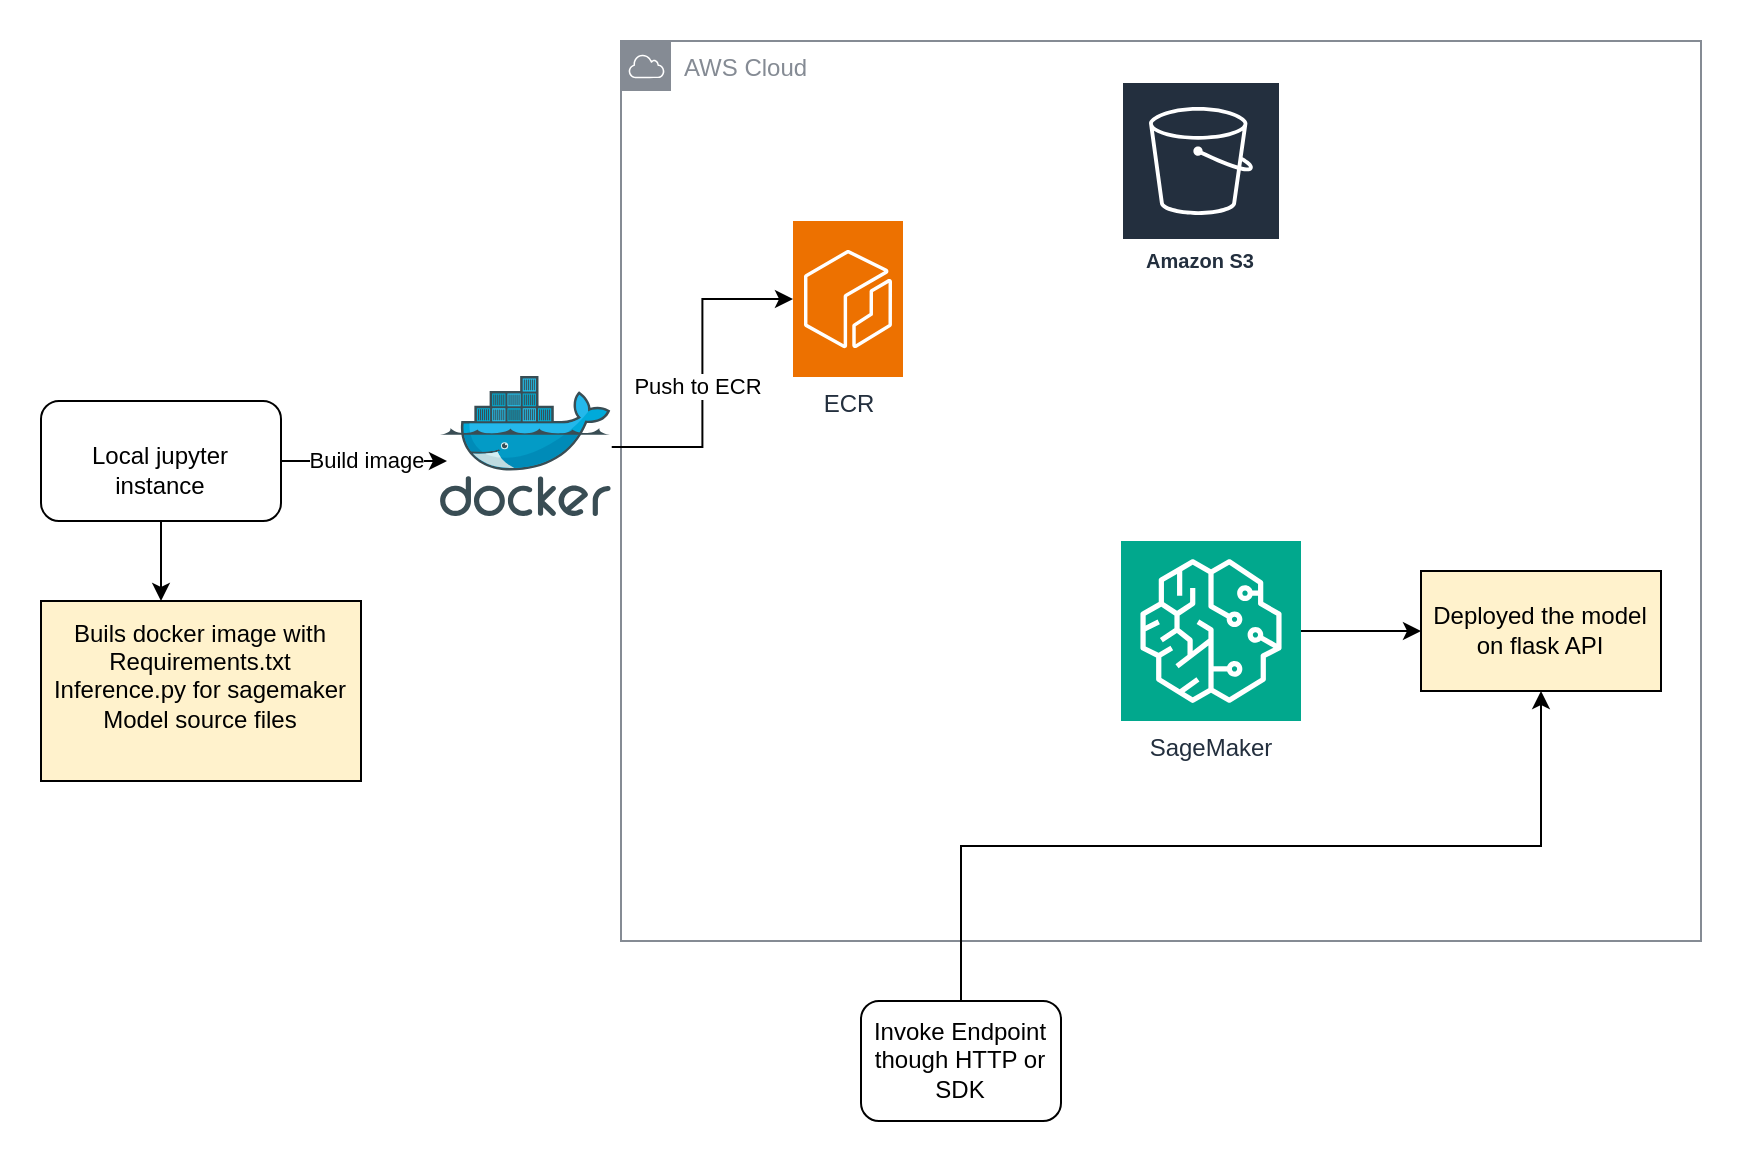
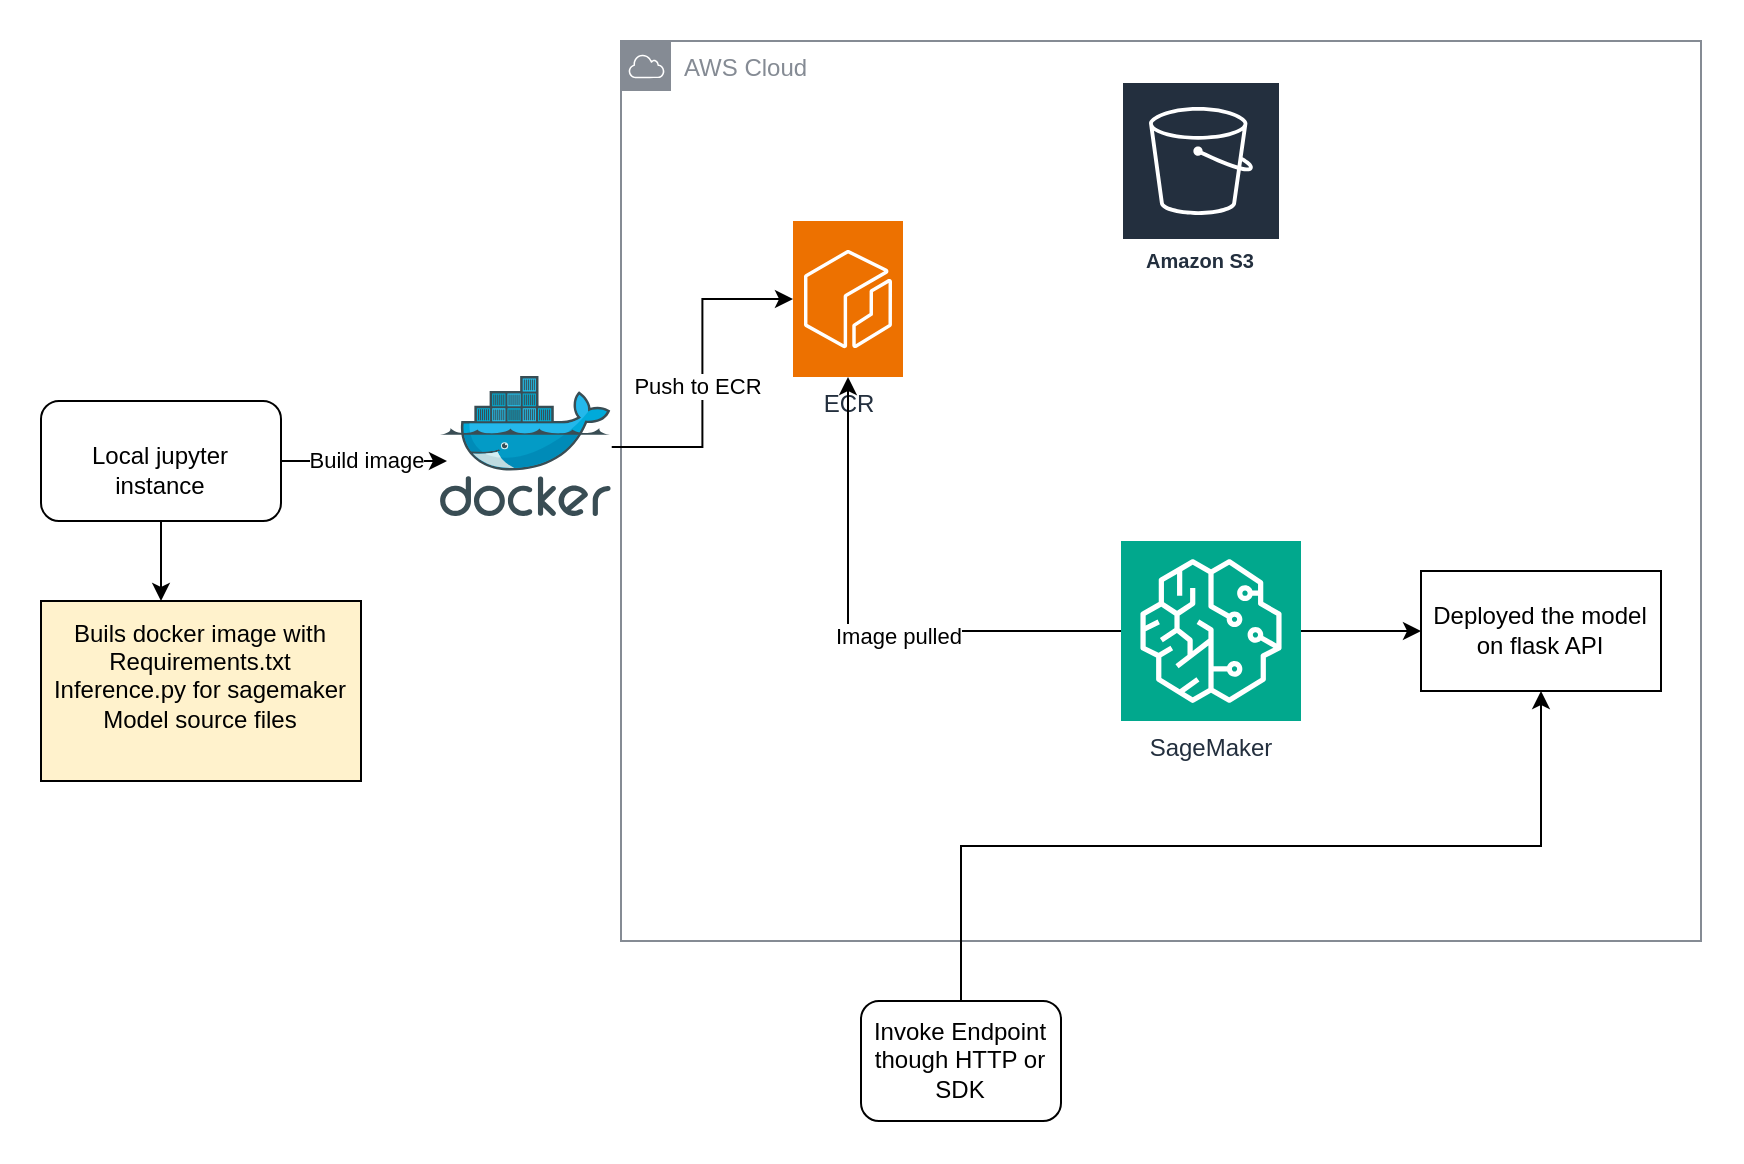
  <mxCell id="0" />
  <mxCell id="1" parent="0" />
  <mxCell id="2" value="" style="rounded=1;whiteSpace=wrap;html=1;" vertex="1" parent="1"><mxGeometry x="20" y="200" width="120" height="60" as="geometry" /></mxCell>
  <mxCell id="3" value="AWS Cloud" style="sketch=0;outlineConnect=0;gradientColor=none;html=1;whiteSpace=wrap;fontSize=12;fontStyle=0;shape=mxgraph.aws4.group;grIcon=mxgraph.aws4.group_aws_cloud;strokeColor=#858B94;fillColor=none;verticalAlign=top;align=left;spacingLeft=30;fontColor=#858B94;dashed=0;" vertex="1" parent="1"><mxGeometry x="310" y="20" width="540" height="450" as="geometry" /></mxCell>
  <mxCell id="4" value="" style="image;sketch=0;aspect=fixed;html=1;points=[];align=center;fontSize=12;image=img/lib/mscae/Docker.svg;" vertex="1" parent="1"><mxGeometry x="220" y="188" width="85.37" height="70" as="geometry" /></mxCell>
  <mxCell id="5" value="ECR" style="sketch=0;points=[[0,0,0],[0.25,0,0],[0.5,0,0],[0.75,0,0],[1,0,0],[0,1,0],[0.25,1,0],[0.5,1,0],[0.75,1,0],[1,1,0],[0,0.25,0],[0,0.5,0],[0,0.75,0],[1,0.25,0],[1,0.5,0],[1,0.75,0]];outlineConnect=0;fontColor=#232F3E;fillColor=#ED7100;strokeColor=#ffffff;dashed=0;verticalLabelPosition=bottom;verticalAlign=top;align=center;html=1;fontSize=12;fontStyle=0;aspect=fixed;shape=mxgraph.aws4.resourceIcon;resIcon=mxgraph.aws4.ecr;" vertex="1" parent="1"><mxGeometry x="396" y="110" width="55" height="78" as="geometry" /></mxCell>
  <mxCell id="6" style="edgeStyle=orthogonalEdgeStyle;rounded=0;orthogonalLoop=1;jettySize=auto;html=1;entryX=0;entryY=0.5;entryDx=0;entryDy=0;entryPerimeter=0;" edge="1" parent="1" source="4" target="5"><mxGeometry relative="1" as="geometry" /></mxCell>
  <mxCell id="7" value="Push to ECR&amp;nbsp;" style="edgeLabel;html=1;align=center;verticalAlign=middle;resizable=0;points=[];" vertex="1" connectable="0" parent="6"><mxGeometry x="-0.073" y="1" relative="1" as="geometry"><mxPoint as="offset" /></mxGeometry></mxCell>
+ <mxCell id="8" style="edgeStyle=orthogonalEdgeStyle;rounded=0;orthogonalLoop=1;jettySize=auto;html=1;" edge="1" parent="1" source="11" target="5"><mxGeometry relative="1" as="geometry" /></mxCell>
+ <mxCell id="9" value="Image pulled" style="edgeLabel;html=1;align=center;verticalAlign=middle;resizable=0;points=[];" vertex="1" connectable="0" parent="8"><mxGeometry x="-0.148" y="2" relative="1" as="geometry"><mxPoint as="offset" /></mxGeometry></mxCell>
  <mxCell id="10" style="edgeStyle=orthogonalEdgeStyle;rounded=0;orthogonalLoop=1;jettySize=auto;html=1;entryX=0;entryY=0.5;entryDx=0;entryDy=0;" edge="1" parent="1" source="11" target="15"><mxGeometry relative="1" as="geometry" /></mxCell>
  <mxCell id="11" value="SageMaker" style="sketch=0;points=[[0,0,0],[0.25,0,0],[0.5,0,0],[0.75,0,0],[1,0,0],[0,1,0],[0.25,1,0],[0.5,1,0],[0.75,1,0],[1,1,0],[0,0.25,0],[0,0.5,0],[0,0.75,0],[1,0.25,0],[1,0.5,0],[1,0.75,0]];outlineConnect=0;fontColor=#232F3E;fillColor=#01A88D;strokeColor=#ffffff;dashed=0;verticalLabelPosition=bottom;verticalAlign=top;align=center;html=1;fontSize=12;fontStyle=0;aspect=fixed;shape=mxgraph.aws4.resourceIcon;resIcon=mxgraph.aws4.sagemaker;" vertex="1" parent="1"><mxGeometry x="560" y="270" width="90" height="90" as="geometry" /></mxCell>
  <mxCell id="12" style="edgeStyle=orthogonalEdgeStyle;rounded=0;orthogonalLoop=1;jettySize=auto;html=1;" edge="1" parent="1" source="13"><mxGeometry relative="1" as="geometry"><mxPoint x="80" y="300" as="targetPoint" /></mxGeometry></mxCell>
  <mxCell id="13" value="Local jupyter instance" style="text;html=1;align=center;verticalAlign=middle;whiteSpace=wrap;rounded=0;" vertex="1" parent="1"><mxGeometry x="40" y="210" width="80" height="50" as="geometry" /></mxCell>
  <mxCell id="14" value="Amazon S3" style="sketch=0;outlineConnect=0;fontColor=#232F3E;gradientColor=none;strokeColor=#ffffff;fillColor=#232F3E;dashed=0;verticalLabelPosition=middle;verticalAlign=bottom;align=center;html=1;whiteSpace=wrap;fontSize=10;fontStyle=1;spacing=3;shape=mxgraph.aws4.productIcon;prIcon=mxgraph.aws4.s3;" vertex="1" parent="1"><mxGeometry x="560" y="40" width="80" height="100" as="geometry" /></mxCell>
- <mxCell id="15" value="Deployed the model on flask API" style="rounded=0;whiteSpace=wrap;html=1;fillColor=#fff2cc;" vertex="1" parent="1"><mxGeometry x="710" y="285" width="120" height="60" as="geometry" /></mxCell>
+ <mxCell id="15" value="Deployed the model on flask API" style="rounded=0;whiteSpace=wrap;html=1;" vertex="1" parent="1"><mxGeometry x="710" y="285" width="120" height="60" as="geometry" /></mxCell>
  <mxCell id="16" style="edgeStyle=orthogonalEdgeStyle;rounded=0;orthogonalLoop=1;jettySize=auto;html=1;exitX=0.5;exitY=0;exitDx=0;exitDy=0;entryX=0.5;entryY=1;entryDx=0;entryDy=0;" edge="1" parent="1" source="17" target="15"><mxGeometry relative="1" as="geometry" /></mxCell>
  <mxCell id="17" value="Invoke Endpoint though HTTP or SDK" style="rounded=1;whiteSpace=wrap;html=1;" vertex="1" parent="1"><mxGeometry x="430" y="500" width="100" height="60" as="geometry" /></mxCell>
  <mxCell id="18" value="Buils docker image with Requirements.txt&lt;div style=&quot;--un-translate-z: 0; --un-pan-x: ; --un-pan-y: ; --un-pinch-zoom: ; --un-scroll-snap-strictness: proximity; --un-ordinal: ; --un-slashed-zero: ; --un-numeric-figure: ; --un-numeric-spacing: ; --un-numeric-fraction: ; --un-border-spacing-x: 0; --un-border-spacing-y: 0; --un-ring-offset-shadow: 0 0 rgb(0 0 0 / 0); --un-ring-shadow: 0 0 rgb(0 0 0 / 0); --un-shadow-inset: ; --un-shadow: 0 0 rgb(0 0 0 / 0); --un-ring-inset: ; --un-ring-offset-width: 0px; --un-ring-offset-color: light-dark(#fff, #000000); --un-ring-width: 0px; --un-ring-color: rgb(147 197 253 / .5); --un-blur: ; --un-brightness: ; --un-contrast: ; --un-drop-shadow: ; --un-grayscale: ; --un-hue-rotate: ; --un-invert: ; --un-saturate: ; --un-sepia: ; --un-backdrop-blur: ; --un-backdrop-brightness: ; --un-backdrop-contrast: ; --un-backdrop-grayscale: ; --un-backdrop-hue-rotate: ; --un-backdrop-invert: ; --un-backdrop-opacity: ; --un-backdrop-saturate: ; --un-backdrop-sepia: ;&quot;&gt;Inference.py for sagemaker&lt;/div&gt;&lt;div style=&quot;--un-translate-z: 0; --un-pan-x: ; --un-pan-y: ; --un-pinch-zoom: ; --un-scroll-snap-strictness: proximity; --un-ordinal: ; --un-slashed-zero: ; --un-numeric-figure: ; --un-numeric-spacing: ; --un-numeric-fraction: ; --un-border-spacing-x: 0; --un-border-spacing-y: 0; --un-ring-offset-shadow: 0 0 rgb(0 0 0 / 0); --un-ring-shadow: 0 0 rgb(0 0 0 / 0); --un-shadow-inset: ; --un-shadow: 0 0 rgb(0 0 0 / 0); --un-ring-inset: ; --un-ring-offset-width: 0px; --un-ring-offset-color: light-dark(#fff, #000000); --un-ring-width: 0px; --un-ring-color: rgb(147 197 253 / .5); --un-blur: ; --un-brightness: ; --un-contrast: ; --un-drop-shadow: ; --un-grayscale: ; --un-hue-rotate: ; --un-invert: ; --un-saturate: ; --un-sepia: ; --un-backdrop-blur: ; --un-backdrop-brightness: ; --un-backdrop-contrast: ; --un-backdrop-grayscale: ; --un-backdrop-hue-rotate: ; --un-backdrop-invert: ; --un-backdrop-opacity: ; --un-backdrop-saturate: ; --un-backdrop-sepia: ;&quot;&gt;Model source files&lt;/div&gt;&lt;div style=&quot;--un-translate-z: 0; --un-pan-x: ; --un-pan-y: ; --un-pinch-zoom: ; --un-scroll-snap-strictness: proximity; --un-ordinal: ; --un-slashed-zero: ; --un-numeric-figure: ; --un-numeric-spacing: ; --un-numeric-fraction: ; --un-border-spacing-x: 0; --un-border-spacing-y: 0; --un-ring-offset-shadow: 0 0 rgb(0 0 0 / 0); --un-ring-shadow: 0 0 rgb(0 0 0 / 0); --un-shadow-inset: ; --un-shadow: 0 0 rgb(0 0 0 / 0); --un-ring-inset: ; --un-ring-offset-width: 0px; --un-ring-offset-color: light-dark(#fff, #000000); --un-ring-width: 0px; --un-ring-color: rgb(147 197 253 / .5); --un-blur: ; --un-brightness: ; --un-contrast: ; --un-drop-shadow: ; --un-grayscale: ; --un-hue-rotate: ; --un-invert: ; --un-saturate: ; --un-sepia: ; --un-backdrop-blur: ; --un-backdrop-brightness: ; --un-backdrop-contrast: ; --un-backdrop-grayscale: ; --un-backdrop-hue-rotate: ; --un-backdrop-invert: ; --un-backdrop-opacity: ; --un-backdrop-saturate: ; --un-backdrop-sepia: ;&quot;&gt;&lt;br style=&quot;--un-translate-z: 0; --un-pan-x: ; --un-pan-y: ; --un-pinch-zoom: ; --un-scroll-snap-strictness: proximity; --un-ordinal: ; --un-slashed-zero: ; --un-numeric-figure: ; --un-numeric-spacing: ; --un-numeric-fraction: ; --un-border-spacing-x: 0; --un-border-spacing-y: 0; --un-ring-offset-shadow: 0 0 rgb(0 0 0 / 0); --un-ring-shadow: 0 0 rgb(0 0 0 / 0); --un-shadow-inset: ; --un-shadow: 0 0 rgb(0 0 0 / 0); --un-ring-inset: ; --un-ring-offset-width: 0px; --un-ring-offset-color: light-dark(#fff, #000000); --un-ring-width: 0px; --un-ring-color: rgb(147 197 253 / .5); --un-blur: ; --un-brightness: ; --un-contrast: ; --un-drop-shadow: ; --un-grayscale: ; --un-hue-rotate: ; --un-invert: ; --un-saturate: ; --un-sepia: ; --un-backdrop-blur: ; --un-backdrop-brightness: ; --un-backdrop-contrast: ; --un-backdrop-grayscale: ; --un-backdrop-hue-rotate: ; --un-backdrop-invert: ; --un-backdrop-opacity: ; --un-backdrop-saturate: ; --un-backdrop-sepia: ;&quot;&gt;&lt;/div&gt;" style="rounded=0;whiteSpace=wrap;html=1;fillColor=#fff2cc;" vertex="1" parent="1"><mxGeometry x="20" y="300" width="160" height="90" as="geometry" /></mxCell>
  <mxCell id="19" style="edgeStyle=orthogonalEdgeStyle;rounded=0;orthogonalLoop=1;jettySize=auto;html=1;exitX=1;exitY=0.5;exitDx=0;exitDy=0;entryX=0.035;entryY=0.6;entryDx=0;entryDy=0;entryPerimeter=0;" edge="1" parent="1" source="2" target="4"><mxGeometry relative="1" as="geometry" /></mxCell>
  <mxCell id="20" value="Build image" style="edgeLabel;html=1;align=center;verticalAlign=middle;resizable=0;points=[];" vertex="1" connectable="0" parent="19"><mxGeometry x="0.016" y="1" relative="1" as="geometry"><mxPoint as="offset" /></mxGeometry></mxCell>
